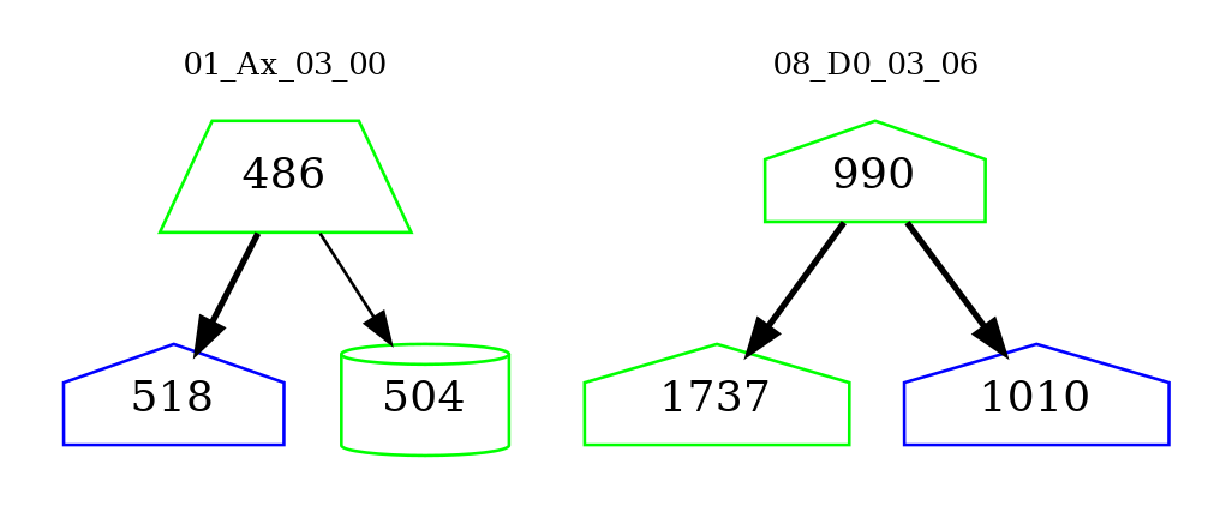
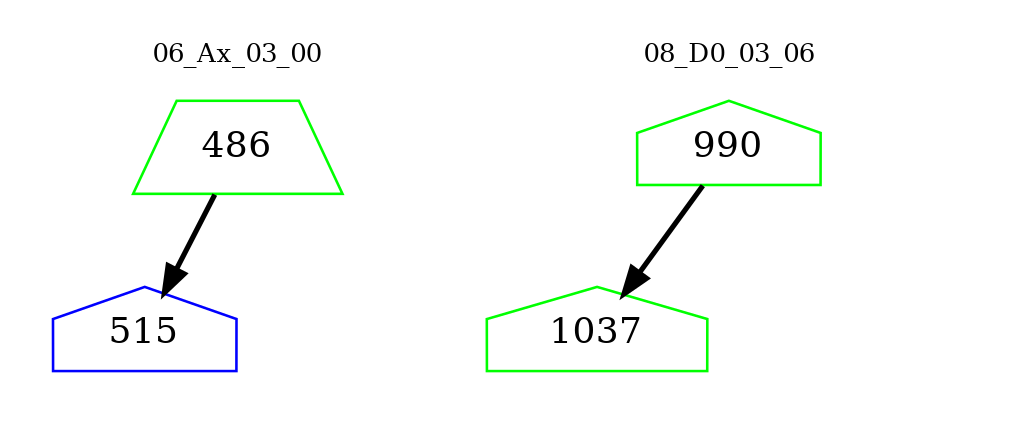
  digraph {
    node [color=green shape=house]
    edge [color=black style=bold]
    n1 [label=486 shape=trapezium]
-   n2 [color=blue label=518]
-   n3 [label=504 shape=cylinder]
+   n2 [color=blue label=515]
    n4 [label=990]
-   n5 [label=1737]
-   n6 [color=blue label=1010]
+   n5 [label=1037]
    subgraph cluster_1 {
      color=white
      fontsize=10
-     label="01_Ax_03_00"
+     label="06_Ax_03_00"
      n1
      n2
-     n3
    }
    subgraph cluster_2 {
      color=white
      fontsize=10
      label="08_D0_03_06"
      n4
      n5
-     n6
    }
    n1 -> n2
-   n1 -> n3 [style=solid]
    n4 -> n5
-   n4 -> n6
  }
